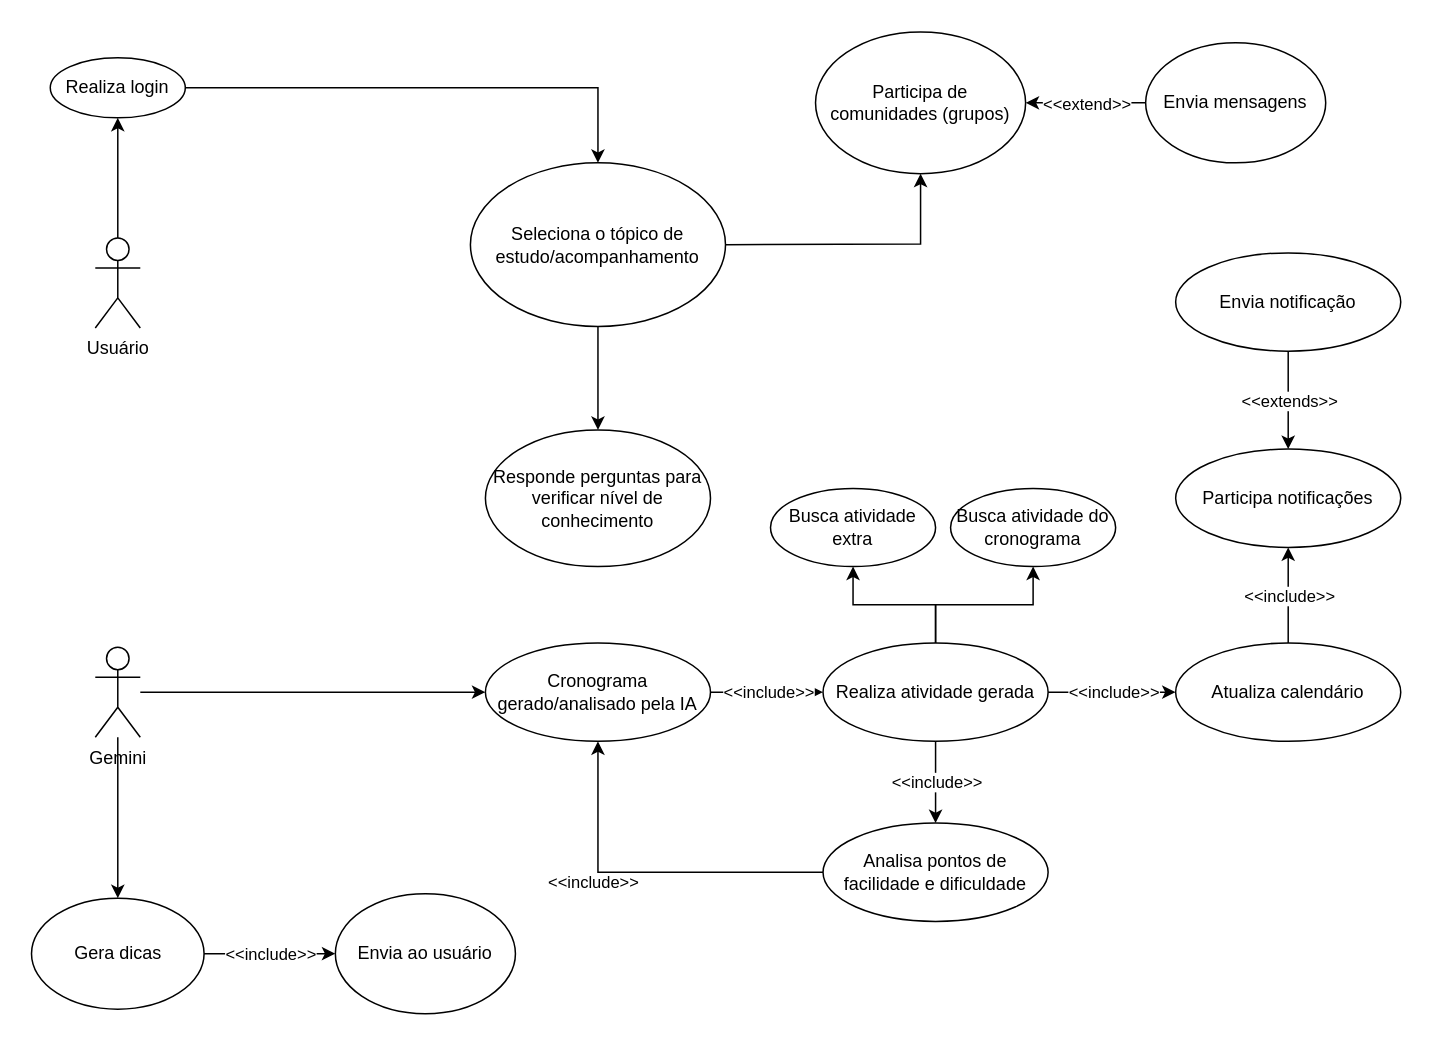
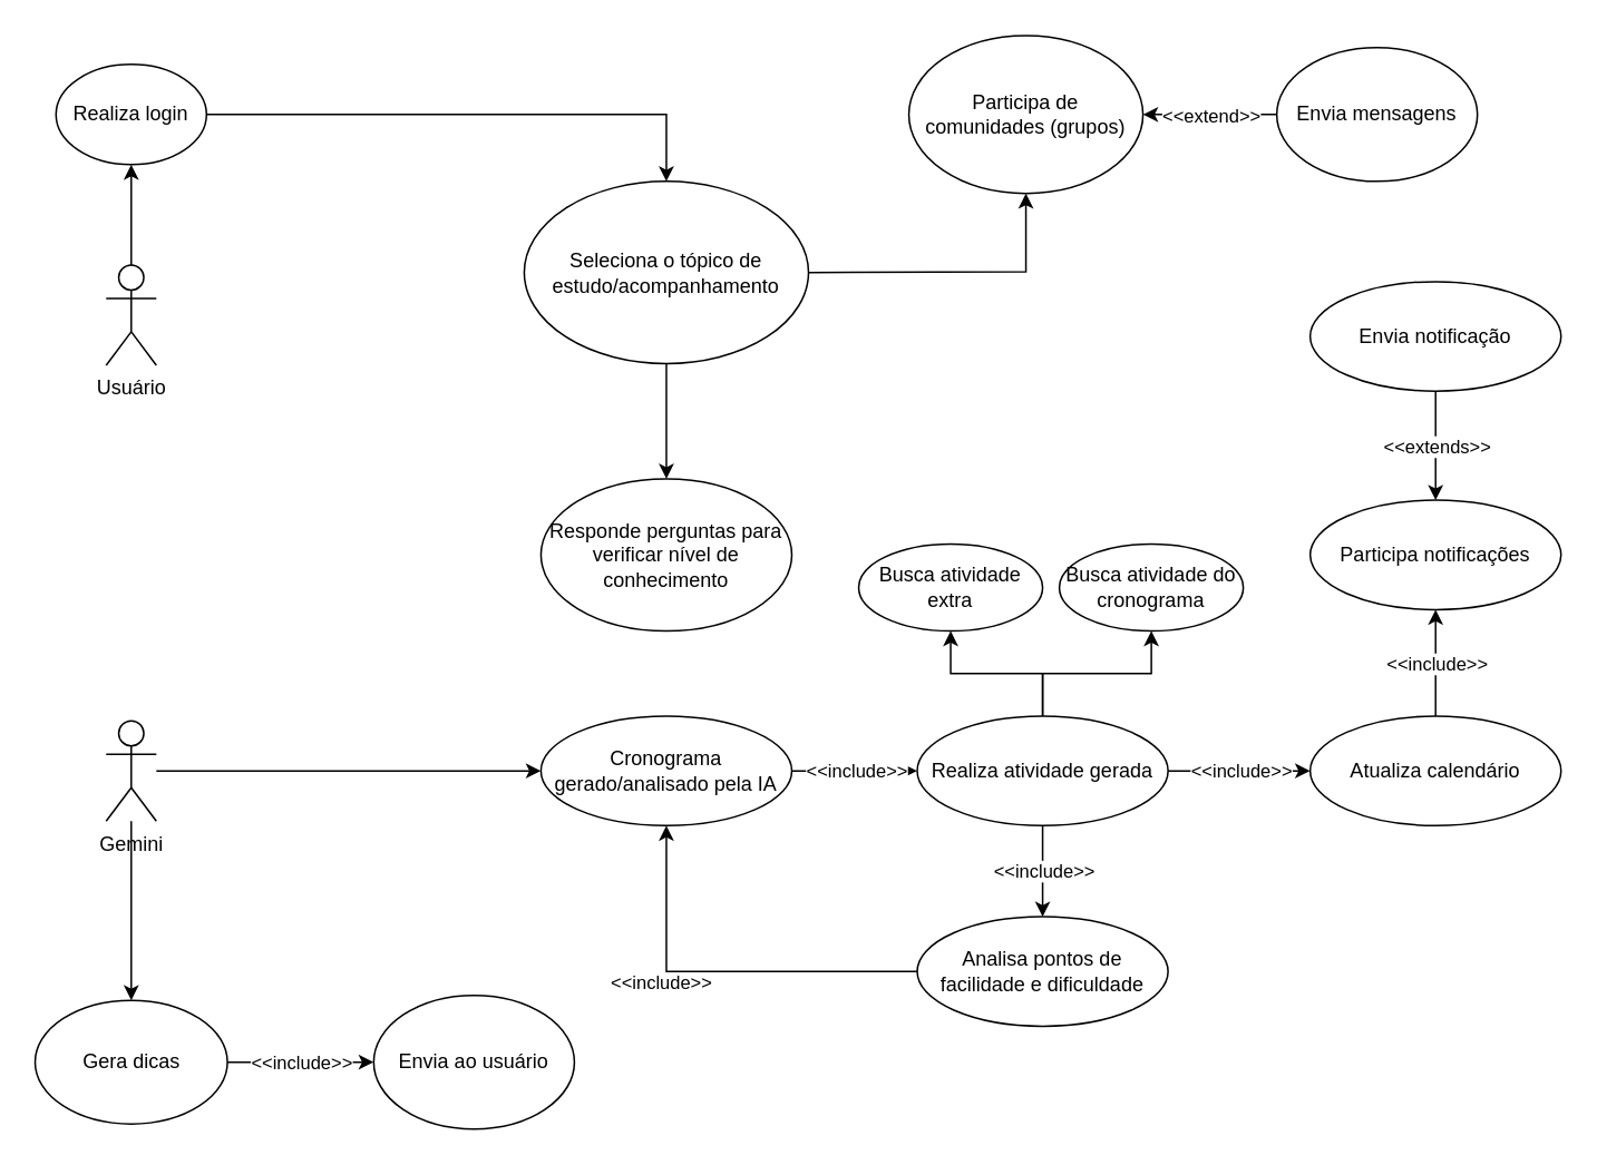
  <mxCell id="0" />
  <mxCell id="1" parent="0" />
  <mxCell id="2" value="" style="edgeStyle=orthogonalEdgeStyle;rounded=0;orthogonalLoop=1;jettySize=auto;html=1;" parent="1" source="3" target="5" edge="1"><mxGeometry relative="1" as="geometry" /></mxCell>
  <mxCell id="3" value="Usuário" style="shape=umlActor;verticalLabelPosition=bottom;verticalAlign=top;html=1;horizontal=1;" parent="1" vertex="1"><mxGeometry x="63" y="158" width="30" height="60" as="geometry" /></mxCell>
  <mxCell id="4" value="" style="edgeStyle=orthogonalEdgeStyle;rounded=0;orthogonalLoop=1;jettySize=auto;html=1;" parent="1" source="5" target="6" edge="1"><mxGeometry relative="1" as="geometry" /></mxCell>
- <mxCell id="5" value="Realiza login" style="ellipse;whiteSpace=wrap;html=1;" parent="1" vertex="1"><mxGeometry x="33" y="38" width="90" height="40" as="geometry" /></mxCell>
+ <mxCell id="5" value="Realiza login" style="ellipse;whiteSpace=wrap;html=1;" parent="1" vertex="1"><mxGeometry x="33" y="38" width="90" height="60" as="geometry" /></mxCell>
  <mxCell id="6" value="Seleciona o tópico de estudo/acompanhamento" style="ellipse;whiteSpace=wrap;html=1;textShadow=0;" parent="1" vertex="1"><mxGeometry x="313" y="108" width="170" height="109" as="geometry" /></mxCell>
  <mxCell id="7" value="Participa de comunidades (grupos)" style="ellipse;whiteSpace=wrap;html=1;" parent="1" vertex="1"><mxGeometry x="543" y="20.75" width="140" height="94.5" as="geometry" /></mxCell>
  <mxCell id="8" value="" style="endArrow=classic;html=1;rounded=0;entryX=0.5;entryY=1;entryDx=0;entryDy=0;exitX=1;exitY=0.5;exitDx=0;exitDy=0;" parent="1" target="7" edge="1" source="6"><mxGeometry relative="1" as="geometry"><mxPoint x="478" y="187.38" as="sourcePoint" /><mxPoint x="578" y="187.38" as="targetPoint" /><Array as="points"><mxPoint x="613" y="162" /></Array></mxGeometry></mxCell>
  <mxCell id="9" value="" style="endArrow=classic;html=1;rounded=0;exitX=0;exitY=0.5;exitDx=0;exitDy=0;entryX=1;entryY=0.5;entryDx=0;entryDy=0;" parent="1" target="7" edge="1" source="11"><mxGeometry relative="1" as="geometry"><mxPoint x="723" y="188" as="sourcePoint" /><mxPoint x="743" y="228" as="targetPoint" /></mxGeometry></mxCell>
  <mxCell id="10" value="&amp;lt;&amp;lt;extend&amp;gt;&amp;gt;" style="edgeLabel;resizable=0;html=1;;align=center;verticalAlign=middle;" parent="9" connectable="0" vertex="1"><mxGeometry relative="1" as="geometry" /></mxCell>
  <mxCell id="11" value="Envia mensagens" style="ellipse;whiteSpace=wrap;html=1;" parent="1" vertex="1"><mxGeometry x="763" y="28" width="120" height="80" as="geometry" /></mxCell>
  <mxCell id="12" value="Responde perguntas para verificar nível de conhecimento" style="ellipse;whiteSpace=wrap;html=1;textShadow=0;" parent="1" vertex="1"><mxGeometry x="323" y="286" width="150" height="91" as="geometry" /></mxCell>
  <mxCell id="13" value="Cronograma gerado/analisado pela IA" style="ellipse;whiteSpace=wrap;html=1;" parent="1" vertex="1"><mxGeometry x="323" y="428" width="150" height="65.5" as="geometry" /></mxCell>
  <mxCell id="14" style="edgeStyle=orthogonalEdgeStyle;rounded=0;orthogonalLoop=1;jettySize=auto;html=1;exitX=0.5;exitY=1;exitDx=0;exitDy=0;" parent="1" source="13" target="13" edge="1"><mxGeometry relative="1" as="geometry" /></mxCell>
  <mxCell id="15" value="" style="endArrow=classic;html=1;rounded=0;entryX=0.5;entryY=0;entryDx=0;entryDy=0;exitX=0.5;exitY=1;exitDx=0;exitDy=0;" parent="1" source="6" target="12" edge="1"><mxGeometry relative="1" as="geometry"><mxPoint x="473" y="258" as="sourcePoint" /><mxPoint x="503" y="242.5" as="targetPoint" /></mxGeometry></mxCell>
  <mxCell id="16" style="edgeStyle=orthogonalEdgeStyle;rounded=0;orthogonalLoop=1;jettySize=auto;html=1;entryX=0.5;entryY=1;entryDx=0;entryDy=0;" parent="1" source="18" edge="1" target="27"><mxGeometry relative="1" as="geometry"><mxPoint x="553" y="378" as="targetPoint" /></mxGeometry></mxCell>
  <mxCell id="17" style="edgeStyle=orthogonalEdgeStyle;rounded=0;orthogonalLoop=1;jettySize=auto;html=1;entryX=0.5;entryY=1;entryDx=0;entryDy=0;" parent="1" source="18" edge="1" target="28"><mxGeometry relative="1" as="geometry"><mxPoint x="693" y="378" as="targetPoint" /></mxGeometry></mxCell>
  <mxCell id="18" value="Realiza atividade gerada" style="ellipse;whiteSpace=wrap;html=1;" parent="1" vertex="1"><mxGeometry x="548" y="428" width="150" height="65.5" as="geometry" /></mxCell>
  <mxCell id="19" value="" style="endArrow=classic;html=1;rounded=0;exitX=1;exitY=0.5;exitDx=0;exitDy=0;entryX=0;entryY=0.5;entryDx=0;entryDy=0;" parent="1" source="13" target="18" edge="1"><mxGeometry relative="1" as="geometry"><mxPoint x="473" y="438" as="sourcePoint" /><mxPoint x="573" y="438" as="targetPoint" /></mxGeometry></mxCell>
  <mxCell id="20" value="&amp;lt;&amp;lt;include&amp;gt;&amp;gt;" style="edgeLabel;resizable=0;html=1;;align=center;verticalAlign=middle;" parent="19" connectable="0" vertex="1"><mxGeometry relative="1" as="geometry" /></mxCell>
  <mxCell id="21" value="Label" style="edgeLabel;resizable=0;html=1;;align=center;verticalAlign=middle;labelPosition=center;verticalLabelPosition=middle;overflow=hidden;" parent="19" connectable="0" vertex="1"><mxGeometry relative="1" as="geometry"><mxPoint x="33" y="27" as="offset" /></mxGeometry></mxCell>
  <mxCell id="22" value="&amp;lt;&amp;lt;include&amp;gt;&amp;gt;" style="edgeLabel;resizable=0;html=1;;align=center;verticalAlign=middle;overflow=visible;strokeOpacity=100;" parent="19" connectable="0" vertex="1"><mxGeometry relative="1" as="geometry"><mxPoint x="-117" y="127" as="offset" /></mxGeometry></mxCell>
  <mxCell id="23" value="" style="endArrow=classic;html=1;rounded=0;exitX=0.5;exitY=1;exitDx=0;exitDy=0;entryX=0.5;entryY=0;entryDx=0;entryDy=0;" parent="1" source="18" target="26" edge="1"><mxGeometry relative="1" as="geometry"><mxPoint x="703" y="460.13" as="sourcePoint" /><mxPoint x="723" y="464.364" as="targetPoint" /></mxGeometry></mxCell>
  <mxCell id="24" value="&amp;lt;&amp;lt;include&amp;gt;&amp;gt;" style="edgeLabel;resizable=0;html=1;;align=center;verticalAlign=middle;" parent="23" connectable="0" vertex="1"><mxGeometry relative="1" as="geometry" /></mxCell>
  <mxCell id="25" style="edgeStyle=orthogonalEdgeStyle;rounded=0;orthogonalLoop=1;jettySize=auto;html=1;exitX=0;exitY=0.5;exitDx=0;exitDy=0;entryX=0.5;entryY=1;entryDx=0;entryDy=0;" edge="1" parent="1" source="26" target="13"><mxGeometry relative="1" as="geometry" /></mxCell>
  <mxCell id="26" value="Analisa pontos de facilidade e dificuldade" style="ellipse;whiteSpace=wrap;html=1;" parent="1" vertex="1"><mxGeometry x="548" y="548" width="150" height="65.5" as="geometry" /></mxCell>
  <mxCell id="27" value="Busca atividade extra" style="ellipse;whiteSpace=wrap;html=1;" parent="1" vertex="1"><mxGeometry x="513" y="325" width="110" height="52" as="geometry" /></mxCell>
  <mxCell id="28" value="Busca atividade do cronograma" style="ellipse;whiteSpace=wrap;html=1;" parent="1" vertex="1"><mxGeometry x="633" y="325" width="110" height="52" as="geometry" /></mxCell>
  <mxCell id="29" value="Atualiza calendário" style="ellipse;whiteSpace=wrap;html=1;" vertex="1" parent="1"><mxGeometry x="783" y="428" width="150" height="65.5" as="geometry" /></mxCell>
  <mxCell id="30" value="" style="endArrow=classic;html=1;rounded=0;exitX=1;exitY=0.5;exitDx=0;exitDy=0;entryX=0;entryY=0.5;entryDx=0;entryDy=0;" edge="1" parent="1" source="18" target="29"><mxGeometry relative="1" as="geometry"><mxPoint x="723" y="558" as="sourcePoint" /><mxPoint x="823" y="558" as="targetPoint" /></mxGeometry></mxCell>
  <mxCell id="31" value="&amp;lt;&amp;lt;include&amp;gt;&amp;gt;" style="edgeLabel;resizable=0;html=1;;align=center;verticalAlign=middle;" connectable="0" vertex="1" parent="30"><mxGeometry relative="1" as="geometry" /></mxCell>
  <mxCell id="32" style="edgeStyle=orthogonalEdgeStyle;rounded=0;orthogonalLoop=1;jettySize=auto;html=1;entryX=0;entryY=0.5;entryDx=0;entryDy=0;" edge="1" parent="1" source="34" target="13"><mxGeometry relative="1" as="geometry" /></mxCell>
  <mxCell id="33" style="edgeStyle=orthogonalEdgeStyle;rounded=0;orthogonalLoop=1;jettySize=auto;html=1;entryX=0.5;entryY=0;entryDx=0;entryDy=0;" edge="1" parent="1" source="34" target="35"><mxGeometry relative="1" as="geometry"><mxPoint x="78" y="608" as="targetPoint" /></mxGeometry></mxCell>
  <mxCell id="34" value="Gemini" style="shape=umlActor;verticalLabelPosition=bottom;verticalAlign=top;html=1;outlineConnect=0;" vertex="1" parent="1"><mxGeometry x="63" y="430.75" width="30" height="60" as="geometry" /></mxCell>
  <mxCell id="35" value="Gera dicas" style="ellipse;whiteSpace=wrap;html=1;" vertex="1" parent="1"><mxGeometry x="20.5" y="598" width="115" height="74" as="geometry" /></mxCell>
  <mxCell id="36" value="Envia ao usuário" style="ellipse;whiteSpace=wrap;html=1;" vertex="1" parent="1"><mxGeometry x="223" y="595" width="120" height="80" as="geometry" /></mxCell>
  <mxCell id="37" value="" style="endArrow=classic;html=1;rounded=0;exitX=1;exitY=0.5;exitDx=0;exitDy=0;entryX=0;entryY=0.5;entryDx=0;entryDy=0;" edge="1" parent="1" source="35" target="36"><mxGeometry relative="1" as="geometry"><mxPoint x="143" y="688" as="sourcePoint" /><mxPoint x="243" y="688" as="targetPoint" /></mxGeometry></mxCell>
  <mxCell id="38" value="&amp;lt;&amp;lt;include&amp;gt;&amp;gt;" style="edgeLabel;resizable=0;html=1;;align=center;verticalAlign=middle;" connectable="0" vertex="1" parent="37"><mxGeometry relative="1" as="geometry" /></mxCell>
  <mxCell id="39" value="" style="endArrow=classic;html=1;rounded=0;exitX=0.5;exitY=0;exitDx=0;exitDy=0;entryX=0.5;entryY=1;entryDx=0;entryDy=0;" edge="1" parent="1" source="29" target="41"><mxGeometry relative="1" as="geometry"><mxPoint x="793" y="350.29" as="sourcePoint" /><mxPoint x="863" y="368" as="targetPoint" /></mxGeometry></mxCell>
  <mxCell id="40" value="&amp;lt;&amp;lt;include&amp;gt;&amp;gt;" style="edgeLabel;resizable=0;html=1;;align=center;verticalAlign=middle;" connectable="0" vertex="1" parent="39"><mxGeometry relative="1" as="geometry" /></mxCell>
  <mxCell id="41" value="Participa notificações" style="ellipse;whiteSpace=wrap;html=1;" vertex="1" parent="1"><mxGeometry x="783" y="298.75" width="150" height="65.5" as="geometry" /></mxCell>
  <mxCell id="42" value="Envia notificação" style="ellipse;whiteSpace=wrap;html=1;" vertex="1" parent="1"><mxGeometry x="783" y="168" width="150" height="65.5" as="geometry" /></mxCell>
  <mxCell id="43" value="" style="endArrow=classic;html=1;rounded=0;exitX=0.5;exitY=1;exitDx=0;exitDy=0;entryX=0.5;entryY=0;entryDx=0;entryDy=0;" edge="1" parent="1" source="42" target="41"><mxGeometry relative="1" as="geometry"><mxPoint x="1008" y="408" as="sourcePoint" /><mxPoint x="1108" y="408" as="targetPoint" /></mxGeometry></mxCell>
  <mxCell id="44" value="&amp;lt;&amp;lt;extends&amp;gt;&amp;gt;" style="edgeLabel;resizable=0;html=1;;align=center;verticalAlign=middle;" connectable="0" vertex="1" parent="43"><mxGeometry relative="1" as="geometry" /></mxCell>
